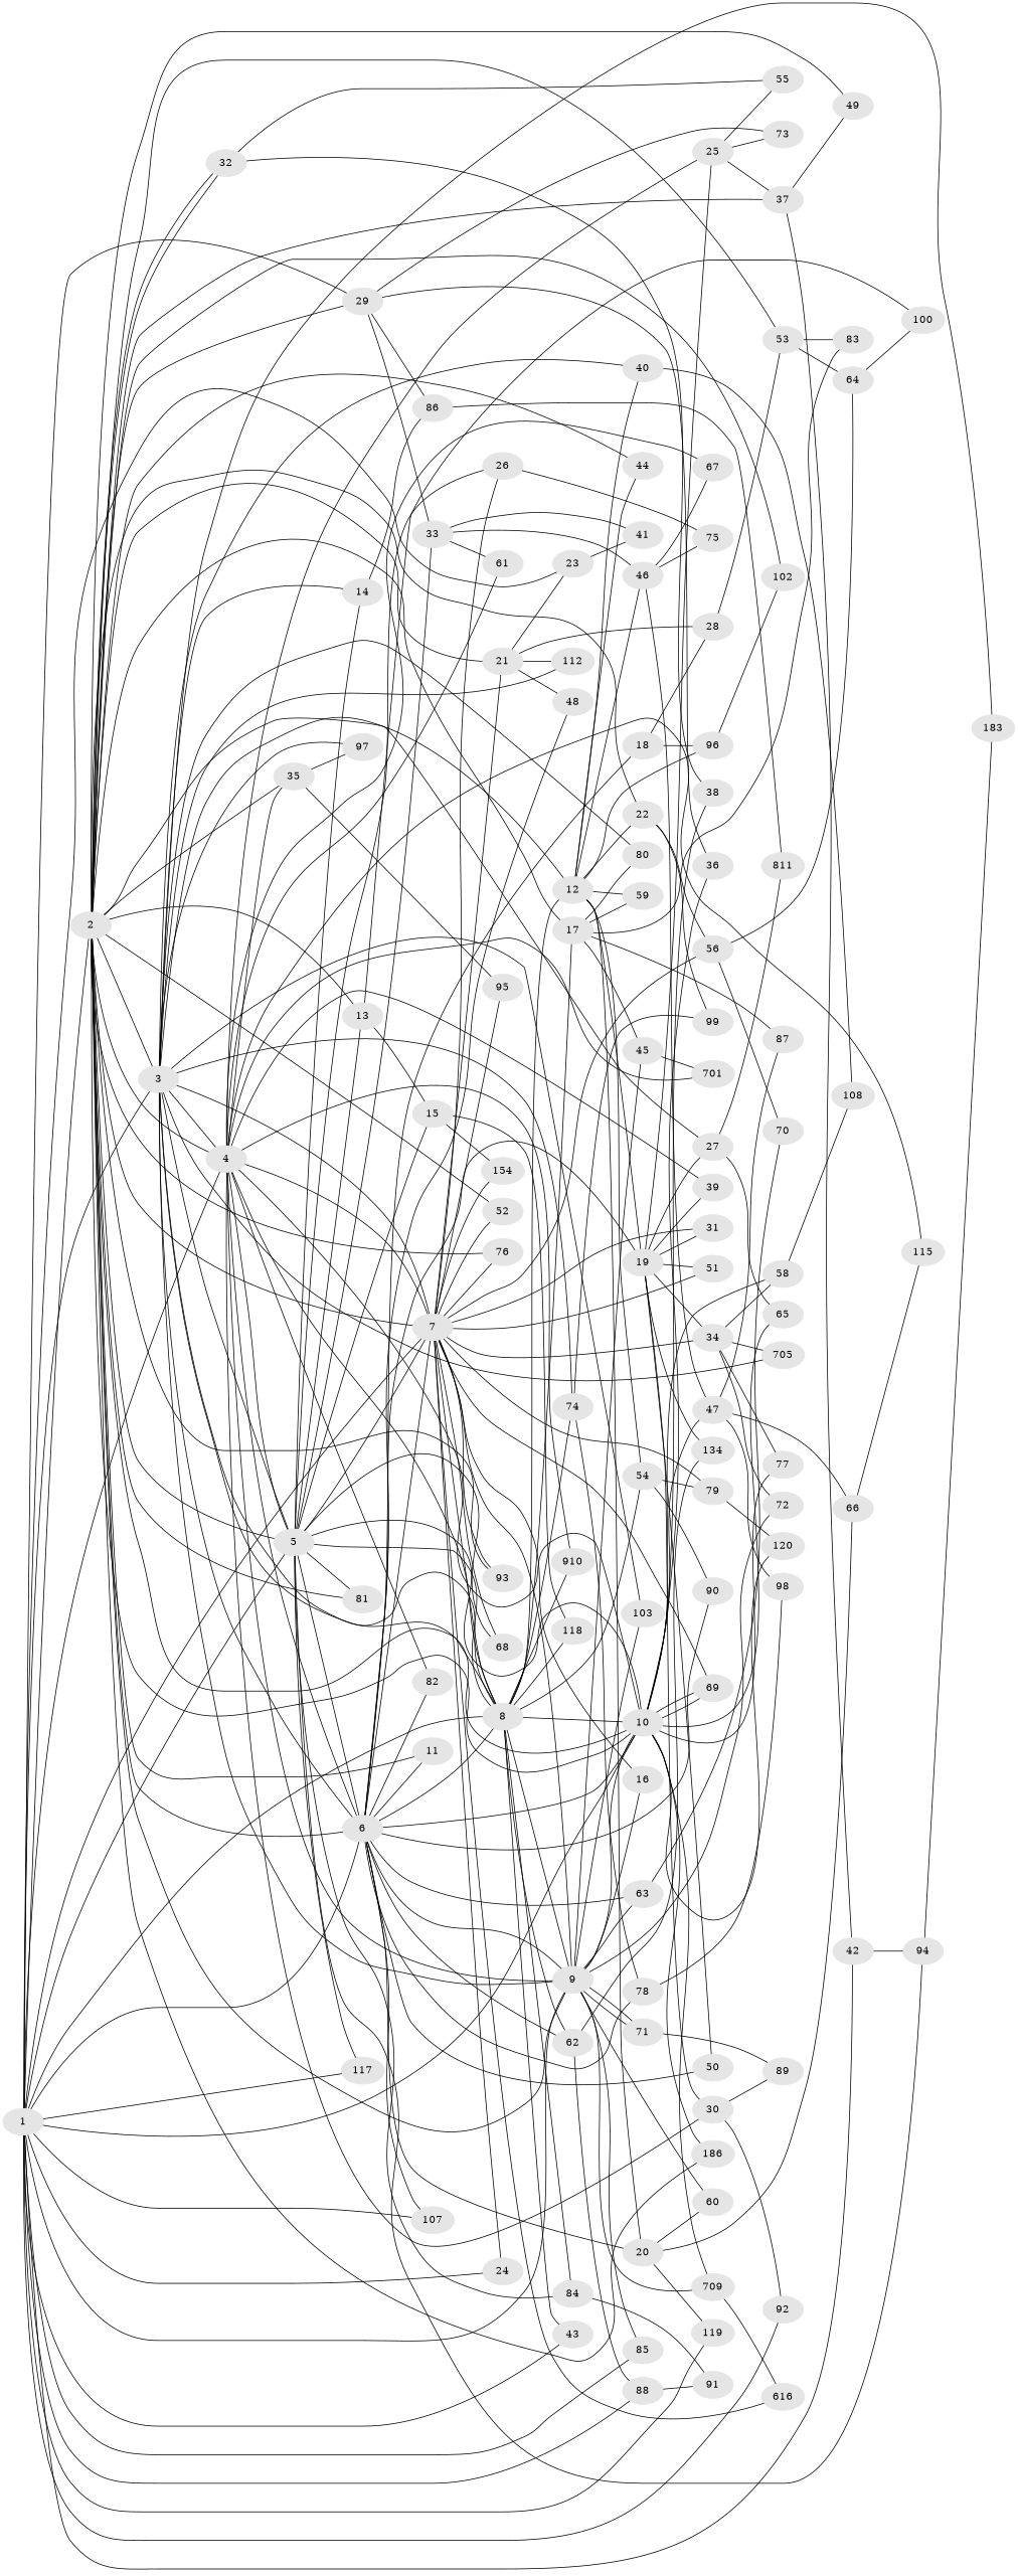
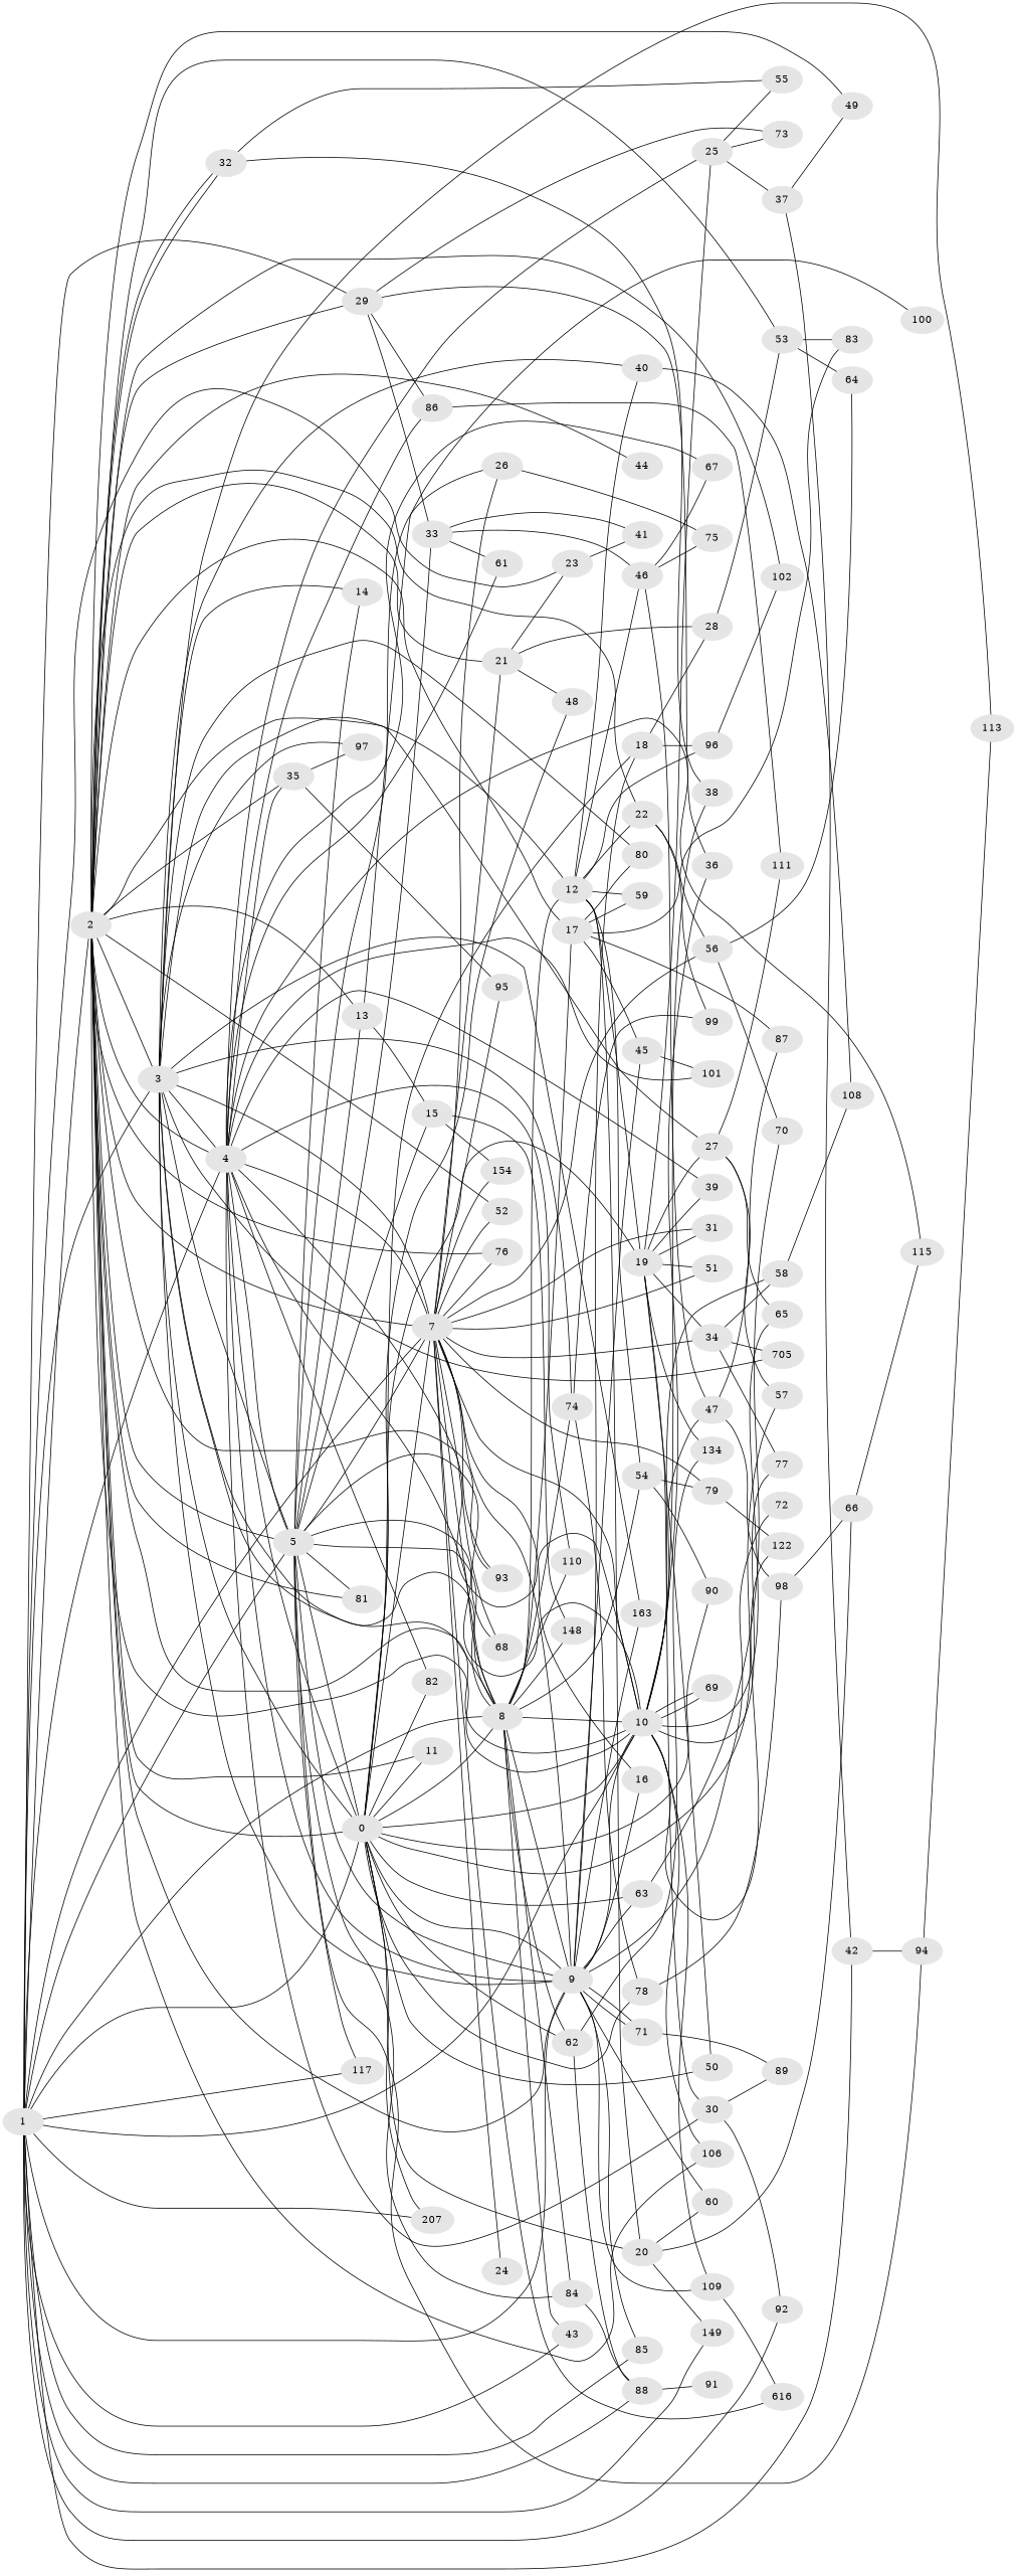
  graph {
    rankdir=LR
    node [color=gray90 style=filled]
    1
    2
    3
    4
    5
-   6
+   6 [label=0]
    7
    8
    9
    10
    23
    24
    29
    42
    43
    85
    88
    92
-   107
+   107 [label=207]
    117
-   119
+   119 [label=149]
    11
    13
    17
    21
    22
    27
    32
    35
    37
    44
    49
    52
    53
    76
    81
    93
    102
-   106 [label=186]
+   106
    12
    14
    40
    74
    80
    97
-   103
+   103 [label=163]
    n47 [label=705]
-   112
-   113 [label=183]
+   113
    25
    30
    39
    61
    67
    82
    86
-   101 [label=701]
-   110 [label=910]
+   101
+   110
    115
    15
    26
    33
    68
    84
    94
    18
    19
    20
    48
    50
+   57
    62
    63
    78
    90
    16
    31
    34
    51
    56
    79
    95
    n83 [label=154]
    n84 [label=616]
    54
-   118
+   118 [label=148]
    45
    60
    71
    72
-   109 [label=709]
+   109
    36
    38
    47
    58
    65
    69
    77
-   120
+   120 [label=122]
    41
    73
    91
    100
    59
    83
    87
    28
    99
-   111 [label=811]
+   111
    55
    64
    46
    96
    108
    89
    75
    n117 [label=134]
    66
    70
    98
    1 -- 2
    1 -- 3
    1 -- 4
    1 -- 5
    1 -- 6
    1 -- 7
    1 -- 8
    1 -- 9
    1 -- 10
    1 -- 23
-   1 -- 24
    1 -- 29
    1 -- 42
    1 -- 43
    1 -- 85
    1 -- 88
    1 -- 92
    1 -- 107
    1 -- 117
    1 -- 119
    2 -- 3
    2 -- 4
    2 -- 5
    2 -- 6
    2 -- 7
    2 -- 8
    2 -- 9
    2 -- 10
    2 -- 29
    2 -- 11
    2 -- 13
    2 -- 17
    2 -- 21
    2 -- 22
    2 -- 27
    2 -- 32
    2 -- 32
    2 -- 35
-   2 -- 37
    2 -- 44
    2 -- 49
    2 -- 52
    2 -- 53
    2 -- 76
    2 -- 81
    2 -- 93
    2 -- 102
    2 -- 106
    3 -- 4
    3 -- 5
    3 -- 6
    3 -- 7
    3 -- 8
    3 -- 9
    3 -- 10
    3 -- 12
    3 -- 14
    3 -- 40
    3 -- 74
    3 -- 80
    3 -- 97
    3 -- 103
    3 -- n47
-   3 -- 112
    3 -- 113
    4 -- 5
    4 -- 6
    4 -- 7
    4 -- 8
    4 -- 9
    4 -- 10
    4 -- 35
    4 -- 25
    4 -- 30
    4 -- 39
    4 -- 61
    4 -- 67
    4 -- 82
-   14 -- 86
+   4 -- 86
    4 -- 101
    4 -- 110
    4 -- 115
    5 -- 6
    5 -- 7
    5 -- 8
+   5 -- 9
    5 -- 10
    5 -- 117
    5 -- 13
    5 -- 81
    5 -- 14
    5 -- 15
    5 -- 26
    5 -- 33
    5 -- 68
    5 -- 84
    5 -- 94
    6 -- 7
    6 -- 8
    6 -- 9
    6 -- 10
    6 -- 107
    6 -- 11
    6 -- 82
    6 -- 18
    6 -- 19
    6 -- 20
    6 -- 48
    6 -- 50
+   6 -- 57
    6 -- 62
    6 -- 63
    6 -- 78
    6 -- 90
    7 -- 8
    7 -- 9
-   7 -- 69
+   7 -- 10
    7 -- 24
    7 -- 21
    7 -- 52
    7 -- 76
    7 -- 93
    7 -- 26
    7 -- 68
    7 -- 16
    7 -- 31
    7 -- 34
    7 -- 51
    7 -- 56
    7 -- 79
    7 -- 95
    7 -- n83
    7 -- n84
    8 -- 9
    8 -- 10
    8 -- 43
    8 -- 17
    8 -- 12
    8 -- 74
    8 -- 110
    8 -- 84
    8 -- 62
    8 -- 54
    8 -- 118
    9 -- 10
    9 -- 85
    9 -- 103
+   9 -- 18
    9 -- 63
    9 -- 16
    9 -- 45
    9 -- 60
    9 -- 71
    9 -- 71
    9 -- 72
    9 -- 109
    10 -- 106
    10 -- 109
    10 -- 36
    10 -- 38
    10 -- 47
    10 -- 58
    10 -- 65
    10 -- 69
    10 -- 69
    10 -- 77
    10 -- 120
    23 -- 41
    29 -- 86
    29 -- 33
    29 -- 36
    29 -- 73
    42 -- 94
    88 -- 91
    13 -- 15
    13 -- 100
    17 -- 80
    17 -- 45
    17 -- 59
    17 -- 83
    17 -- 87
    21 -- 23
-   21 -- 112
    21 -- 48
    21 -- 28
    22 -- 56
    22 -- 99
+   27 -- 57
    27 -- 65
    27 -- 111
    32 -- 38
    32 -- 55
    35 -- 97
    35 -- 95
    37 -- 42
    37 -- 49
    53 -- 83
    53 -- 64
    12 -- 22
-   12 -- 44
    12 -- 40
    12 -- 19
    12 -- 20
    12 -- 54
    12 -- 59
    12 -- 46
    12 -- 96
    40 -- 108
    74 -- 78
    74 -- 99
    25 -- 37
    25 -- 73
    25 -- 55
    30 -- 92
    30 -- 89
    86 -- 111
    15 -- n83
    15 -- 118
    26 -- 75
    33 -- 61
    33 -- 41
    33 -- 46
-   84 -- 91
+   84 -- 88
    94 -- 113
    18 -- 28
    18 -- 96
    19 -- 27
    19 -- 25
    19 -- 30
    19 -- 39
    19 -- 50
    19 -- 31
    19 -- 34
    19 -- 51
    19 -- n117
    20 -- 119
    20 -- 60
    20 -- 66
    62 -- 88
    62 -- n117
    63 -- 70
    78 -- 98
    34 -- n47
-   34 -- 72
    34 -- 58
    34 -- 77
    56 -- 64
    56 -- 70
    79 -- 120
    54 -- 90
    54 -- 79
    45 -- 101
    71 -- 89
    109 -- n84
    47 -- 87
-   47 -- 66
+   98 -- 66
    47 -- 98
    58 -- 108
    28 -- 53
-   64 -- 100
    46 -- 67
    46 -- 47
    46 -- 75
    96 -- 102
    66 -- 115
  }
